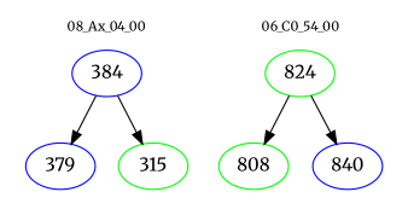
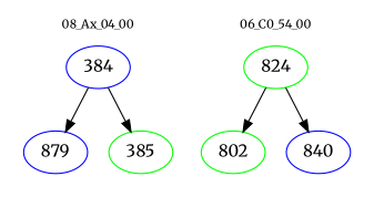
  digraph {
    fontname=Merriweather
    node [color=blue fontname=Merriweather]
    edge [color=black fontname=Merriweather]
    n1 [label=384]
-   n2 [label=379]
-   n3 [color=green label=315]
+   n2 [label=879]
+   n3 [color=green label=385]
    n4 [color=green label=824]
-   n5 [color=green label=808]
+   n5 [color=green label=802]
    n6 [label=840]
    subgraph cluster_1 {
      color=white
      fontsize=10
      label="08_Ax_04_00"
      n1
      n2
      n3
    }
    subgraph cluster_2 {
      color=white
      fontsize=10
      label="06_C0_54_00"
      n4
      n5
      n6
    }
    n1 -> n2
    n1 -> n3
    n4 -> n5
    n4 -> n6
  }
